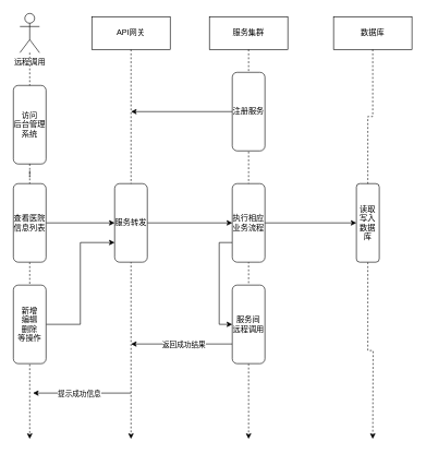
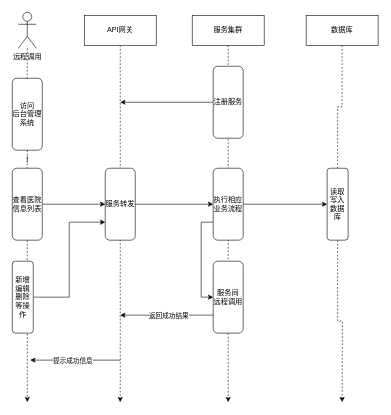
  <mxCell id="0" />
  <mxCell id="1" parent="0" />
  <mxCell id="2" style="edgeStyle=orthogonalEdgeStyle;rounded=0;orthogonalLoop=1;jettySize=auto;html=1;dashed=1;startArrow=none;" edge="1" parent="1" source="12"><mxGeometry relative="1" as="geometry"><mxPoint x="45" y="670" as="targetPoint" /></mxGeometry></mxCell>
  <mxCell id="3" style="edgeStyle=orthogonalEdgeStyle;rounded=0;orthogonalLoop=1;jettySize=auto;html=1;dashed=1;" edge="1" parent="1" source="4"><mxGeometry relative="1" as="geometry"><mxPoint x="200" y="670" as="targetPoint" /></mxGeometry></mxCell>
  <mxCell id="4" value="API网关" style="rounded=0;whiteSpace=wrap;html=1;" vertex="1" parent="1"><mxGeometry x="140" y="25" width="120" height="50" as="geometry" /></mxCell>
  <mxCell id="5" style="edgeStyle=orthogonalEdgeStyle;rounded=0;orthogonalLoop=1;jettySize=auto;html=1;dashed=1;startArrow=none;" edge="1" parent="1" source="24"><mxGeometry relative="1" as="geometry"><mxPoint x="380" y="670" as="targetPoint" /></mxGeometry></mxCell>
  <mxCell id="6" value="服务集群" style="rounded=0;whiteSpace=wrap;html=1;" vertex="1" parent="1"><mxGeometry x="320" y="25" width="120" height="50" as="geometry" /></mxCell>
  <mxCell id="7" style="edgeStyle=orthogonalEdgeStyle;rounded=0;orthogonalLoop=1;jettySize=auto;html=1;dashed=1;startArrow=none;" edge="1" parent="1" source="20"><mxGeometry relative="1" as="geometry"><mxPoint x="570" y="670" as="targetPoint" /></mxGeometry></mxCell>
  <mxCell id="8" value="数据库" style="rounded=0;whiteSpace=wrap;html=1;" vertex="1" parent="1"><mxGeometry x="510" y="25" width="120" height="50" as="geometry" /></mxCell>
  <mxCell id="9" value="访问&lt;br&gt;后台管理&lt;br&gt;系统" style="rounded=1;whiteSpace=wrap;html=1;" vertex="1" parent="1"><mxGeometry x="20" y="130" width="50" height="120" as="geometry" /></mxCell>
  <mxCell id="10" value="" style="edgeStyle=orthogonalEdgeStyle;rounded=0;orthogonalLoop=1;jettySize=auto;html=1;dashed=1;endArrow=none;" edge="1" parent="1" source="29" target="9"><mxGeometry relative="1" as="geometry"><mxPoint x="45" y="600" as="targetPoint" /><mxPoint x="45" y="80" as="sourcePoint" /></mxGeometry></mxCell>
  <mxCell id="11" style="edgeStyle=orthogonalEdgeStyle;rounded=0;orthogonalLoop=1;jettySize=auto;html=1;exitX=1;exitY=0.5;exitDx=0;exitDy=0;entryX=0;entryY=0.5;entryDx=0;entryDy=0;" edge="1" parent="1" source="12" target="17"><mxGeometry relative="1" as="geometry" /></mxCell>
  <mxCell id="12" value="查看医院&lt;br&gt;信息列表" style="rounded=1;whiteSpace=wrap;html=1;" vertex="1" parent="1"><mxGeometry x="20" y="280" width="50" height="120" as="geometry" /></mxCell>
  <mxCell id="13" value="" style="edgeStyle=orthogonalEdgeStyle;rounded=0;orthogonalLoop=1;jettySize=auto;html=1;dashed=1;startArrow=none;endArrow=none;" edge="1" parent="1" source="9" target="12"><mxGeometry relative="1" as="geometry"><mxPoint x="45" y="600" as="targetPoint" /><mxPoint x="45" y="250" as="sourcePoint" /></mxGeometry></mxCell>
  <mxCell id="14" style="edgeStyle=orthogonalEdgeStyle;rounded=0;orthogonalLoop=1;jettySize=auto;html=1;exitX=1;exitY=0.5;exitDx=0;exitDy=0;entryX=0;entryY=0.75;entryDx=0;entryDy=0;" edge="1" parent="1" source="15" target="17"><mxGeometry relative="1" as="geometry" /></mxCell>
- <mxCell id="15" value="新增&lt;br&gt;编辑&lt;br&gt;删除&lt;br&gt;等操作" style="rounded=1;whiteSpace=wrap;html=1;" vertex="1" parent="1"><mxGeometry x="20" y="435" width="50" height="120" as="geometry" /></mxCell>
+ <mxCell id="15" value="新增&lt;br&gt;编辑&lt;br&gt;删除&lt;br&gt;等操作" style="rounded=1;whiteSpace=wrap;html=1;" vertex="1" parent="1"><mxGeometry x="20" y="435" width="35" height="120" as="geometry" /></mxCell>
  <mxCell id="16" style="edgeStyle=orthogonalEdgeStyle;rounded=0;orthogonalLoop=1;jettySize=auto;html=1;entryX=0;entryY=0.5;entryDx=0;entryDy=0;" edge="1" parent="1" source="17" target="27"><mxGeometry relative="1" as="geometry" /></mxCell>
  <mxCell id="17" value="服务转发" style="rounded=1;whiteSpace=wrap;html=1;" vertex="1" parent="1"><mxGeometry x="175" y="280" width="50" height="120" as="geometry" /></mxCell>
  <mxCell id="18" style="edgeStyle=orthogonalEdgeStyle;rounded=0;orthogonalLoop=1;jettySize=auto;html=1;" edge="1" parent="1" source="28"><mxGeometry relative="1" as="geometry"><mxPoint x="200" y="170" as="targetPoint" /></mxGeometry></mxCell>
  <mxCell id="19" style="edgeStyle=orthogonalEdgeStyle;rounded=0;orthogonalLoop=1;jettySize=auto;html=1;exitX=1;exitY=0.5;exitDx=0;exitDy=0;entryX=0;entryY=0.5;entryDx=0;entryDy=0;" edge="1" parent="1" source="27" target="20"><mxGeometry relative="1" as="geometry" /></mxCell>
  <mxCell id="20" value="读取&lt;br&gt;写入&lt;br&gt;数据库" style="rounded=1;whiteSpace=wrap;html=1;" vertex="1" parent="1"><mxGeometry x="545" y="280" width="35" height="120" as="geometry" /></mxCell>
  <mxCell id="21" value="" style="edgeStyle=orthogonalEdgeStyle;rounded=0;orthogonalLoop=1;jettySize=auto;html=1;dashed=1;endArrow=none;" edge="1" parent="1" source="8" target="20"><mxGeometry relative="1" as="geometry"><mxPoint x="570" y="600" as="targetPoint" /><mxPoint x="570" y="75" as="sourcePoint" /></mxGeometry></mxCell>
  <mxCell id="22" style="edgeStyle=orthogonalEdgeStyle;rounded=0;orthogonalLoop=1;jettySize=auto;html=1;exitX=0;exitY=0.75;exitDx=0;exitDy=0;" edge="1" parent="1" source="24"><mxGeometry relative="1" as="geometry"><mxPoint x="200" y="525" as="targetPoint" /></mxGeometry></mxCell>
  <mxCell id="23" value="返回成功结果" style="edgeLabel;html=1;align=center;verticalAlign=middle;resizable=0;points=[];" vertex="1" connectable="0" parent="22"><mxGeometry x="0.2" relative="1" as="geometry"><mxPoint x="18" as="offset" /></mxGeometry></mxCell>
  <mxCell id="24" value="服务间&lt;br&gt;远程调用" style="rounded=1;whiteSpace=wrap;html=1;" vertex="1" parent="1"><mxGeometry x="355" y="435" width="50" height="120" as="geometry" /></mxCell>
  <mxCell id="25" value="" style="edgeStyle=orthogonalEdgeStyle;rounded=0;orthogonalLoop=1;jettySize=auto;html=1;dashed=1;endArrow=none;" edge="1" parent="1" source="6" target="24"><mxGeometry relative="1" as="geometry"><mxPoint x="380" y="600" as="targetPoint" /><mxPoint x="380" y="75" as="sourcePoint" /></mxGeometry></mxCell>
  <mxCell id="26" style="edgeStyle=orthogonalEdgeStyle;rounded=0;orthogonalLoop=1;jettySize=auto;html=1;exitX=0;exitY=0.75;exitDx=0;exitDy=0;entryX=0;entryY=0.5;entryDx=0;entryDy=0;" edge="1" parent="1" source="27" target="24"><mxGeometry relative="1" as="geometry" /></mxCell>
  <mxCell id="27" value="执行相应&lt;br&gt;业务流程" style="rounded=1;whiteSpace=wrap;html=1;" vertex="1" parent="1"><mxGeometry x="355" y="280" width="50" height="120" as="geometry" /></mxCell>
  <mxCell id="28" value="注册服务" style="rounded=1;whiteSpace=wrap;html=1;" vertex="1" parent="1"><mxGeometry x="355" y="110" width="50" height="120" as="geometry" /></mxCell>
  <mxCell id="29" value="远程调用" style="shape=umlActor;verticalLabelPosition=bottom;verticalAlign=top;html=1;outlineConnect=0;" vertex="1" parent="1"><mxGeometry x="30" y="20" width="30" height="60" as="geometry" /></mxCell>
  <mxCell id="30" value="" style="endArrow=classic;html=1;rounded=0;" edge="1" parent="1"><mxGeometry width="50" height="50" relative="1" as="geometry"><mxPoint x="200" y="600" as="sourcePoint" /><mxPoint x="50" y="600" as="targetPoint" /></mxGeometry></mxCell>
  <mxCell id="31" value="提示成功信息" style="edgeLabel;html=1;align=center;verticalAlign=middle;resizable=0;points=[];" vertex="1" connectable="0" parent="30"><mxGeometry x="0.393" relative="1" as="geometry"><mxPoint x="24" as="offset" /></mxGeometry></mxCell>
